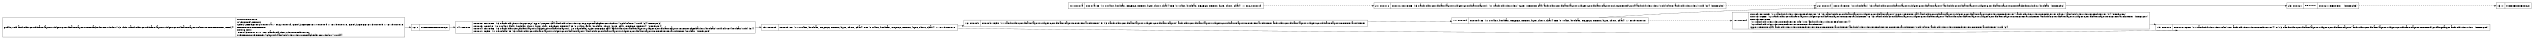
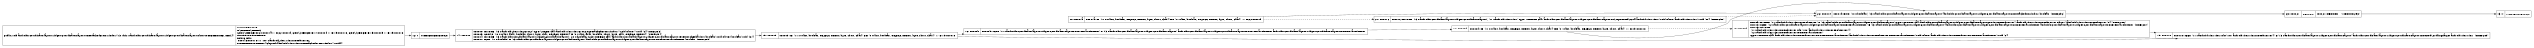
  digraph {
    rankdir=LR
    node [shape=record]
    n1 [label="{12\:\ ?|MTH_ENTER_BLOCK\l}"]
    n2 [label="{14\:\ 0x0000|0x0000: INVOKE  (r3 I:android.view.ViewGroup) type: SUPER call: android.view.ViewGroup.onDetachedFromWindow():void A[MD:():void (c)] (LINE:283)\l0x0003: CONST  (r0 I:??[int, float, boolean, short, byte, char, OBJECT, ARRAY]) = (0 ??[int, float, boolean, short, byte, char, OBJECT, ARRAY])  (LINE:284)\l0x0004: INVOKE  (r3 I:androidx.coordinatorlayout.widget.CoordinatorLayout), (r0 I:boolean) type: DIRECT call: androidx.coordinatorlayout.widget.CoordinatorLayout.resetTouchBehaviors(boolean):void A[MD:(boolean):void (m)]\l0x0007: IGET  (r1 I:boolean) = (r3 I:androidx.coordinatorlayout.widget.CoordinatorLayout) androidx.coordinatorlayout.widget.CoordinatorLayout.mNeedsPreDrawListener boolean  (LINE:285)\l}"]
    n3 [label="{15\:\ 0x0009|0x0009: IF  (r1 I:??[int, boolean, OBJECT, ARRAY, byte, short, char]) == (0 ??[int, boolean, OBJECT, ARRAY, byte, short, char])  \-\> B:19:0x0018 \l}"]
    n4 [label="{16\:\ 0x000b|0x000b: IGET  (r1 I:androidx.coordinatorlayout.widget.CoordinatorLayout$OnPreDrawListener) = (r3 I:androidx.coordinatorlayout.widget.CoordinatorLayout) androidx.coordinatorlayout.widget.CoordinatorLayout.mOnPreDrawListener androidx.coordinatorlayout.widget.CoordinatorLayout$OnPreDrawListener \l}"]
    n5 [label="{19\:\ 0x0018|0x0018: IGET  (r1 I:android.view.View A[D('vto' android.view.ViewTreeObserver)]) = (r3 I:androidx.coordinatorlayout.widget.CoordinatorLayout) androidx.coordinatorlayout.widget.CoordinatorLayout.mNestedScrollingTarget android.view.View  (LINE:289)\l}"]
    n6 [label="{17\:\ 0x000d|0x000d: IF  (r1 I:??[int, boolean, OBJECT, ARRAY, byte, short, char]) == (0 ??[int, boolean, OBJECT, ARRAY, byte, short, char])  \-\> B:19:0x0018 \l}"]
    n7 [label="{18\:\ 0x000f|0x000f: INVOKE  (r1 I:android.view.ViewTreeObserver) = (r3 I:androidx.coordinatorlayout.widget.CoordinatorLayout) type: VIRTUAL call: androidx.coordinatorlayout.widget.CoordinatorLayout.getViewTreeObserver():android.view.ViewTreeObserver A[MD:():android.view.ViewTreeObserver (s)] (LINE:286)\l0x0013: IGET  (r2 I:androidx.coordinatorlayout.widget.CoordinatorLayout$OnPreDrawListener) = (r3 I:androidx.coordinatorlayout.widget.CoordinatorLayout) androidx.coordinatorlayout.widget.CoordinatorLayout.mOnPreDrawListener androidx.coordinatorlayout.widget.CoordinatorLayout$OnPreDrawListener  (LINE:287)\l0x0015: INVOKE  \l  (r1 I:android.view.ViewTreeObserver A[D('vto' android.view.ViewTreeObserver)])\l  (r2 I:android.view.ViewTreeObserver$OnPreDrawListener)\l type: VIRTUAL call: android.view.ViewTreeObserver.removeOnPreDrawListener(android.view.ViewTreeObserver$OnPreDrawListener):void A[MD:(android.view.ViewTreeObserver$OnPreDrawListener):void (c)]\l}"]
    n8 [label="{22\:\ 0x001f|0x001f: IPUT  (r0 I:boolean), (r3 I:androidx.coordinatorlayout.widget.CoordinatorLayout) androidx.coordinatorlayout.widget.CoordinatorLayout.mIsAttachedToWindow boolean  (LINE:292)\l}"]
    n9 [label="{20\:\ 0x001a|0x001a: IF  (r1 I:??[int, boolean, OBJECT, ARRAY, byte, short, char]) == (0 ??[int, boolean, OBJECT, ARRAY, byte, short, char])  \-\> B:22:0x001f \l}"]
    n10 [label="{21\:\ 0x001c|0x001c: INVOKE  (r3 I:androidx.coordinatorlayout.widget.CoordinatorLayout), (r1 I:android.view.View) type: VIRTUAL call: androidx.coordinatorlayout.widget.CoordinatorLayout.onStopNestedScroll(android.view.View):void A[MD:(android.view.View):void (m)] (LINE:290)\l}"]
-   n11 [label="{23\:\ 0x0021|RETURN\l|0x0021: RETURN    (LINE:293)\l}"]
+   n11 [label="{23\:\ 0x0021|RETURN\l|0x0021: RETURN    (VIRTUAL:293)\l}"]
    n12 [label="{13\:\ ?|MTH_EXIT_BLOCK\l}"]
    n13 [label="{public void androidx.coordinatorlayout.widget.CoordinatorLayout.onDetachedFromWindow((r3 'this' I:androidx.coordinatorlayout.widget.CoordinatorLayout A[IMMUTABLE_TYPE, THIS]))  | DONT_RENAME\lUSE_LINES_HINTS\lCROSS_EDGE: B:20:0x001a \-\> B:22:0x001f, CROSS_EDGE: B:17:0x000d \-\> B:19:0x0018, CROSS_EDGE: B:15:0x0009 \-\> B:19:0x0018\lINLINE_NOT_NEEDED\lDebug Info:\l  0x0013\-0x0018: r1 'vto' Landroid\/view\/ViewTreeObserver;\lMETHOD_OVERRIDE: [ClspMth\{android.view.View.onDetachedFromWindow():void\}]\l}"]
    n1 -> n2
    n2 -> n3
    n3 -> n4 [style=solid]
    n3 -> n5
    n4 -> n6
    n6 -> n7 [style=dashed]
    n6 -> n8
    n7 -> n5
    n8 -> n11
+   n9 -> n8
    n9 -> n10 [style=dashed]
    n10 -> n8 [style=dashed]
-   n11 -> n12 [style=dashed]
+   n11 -> n12
    n13 -> n1
  }
